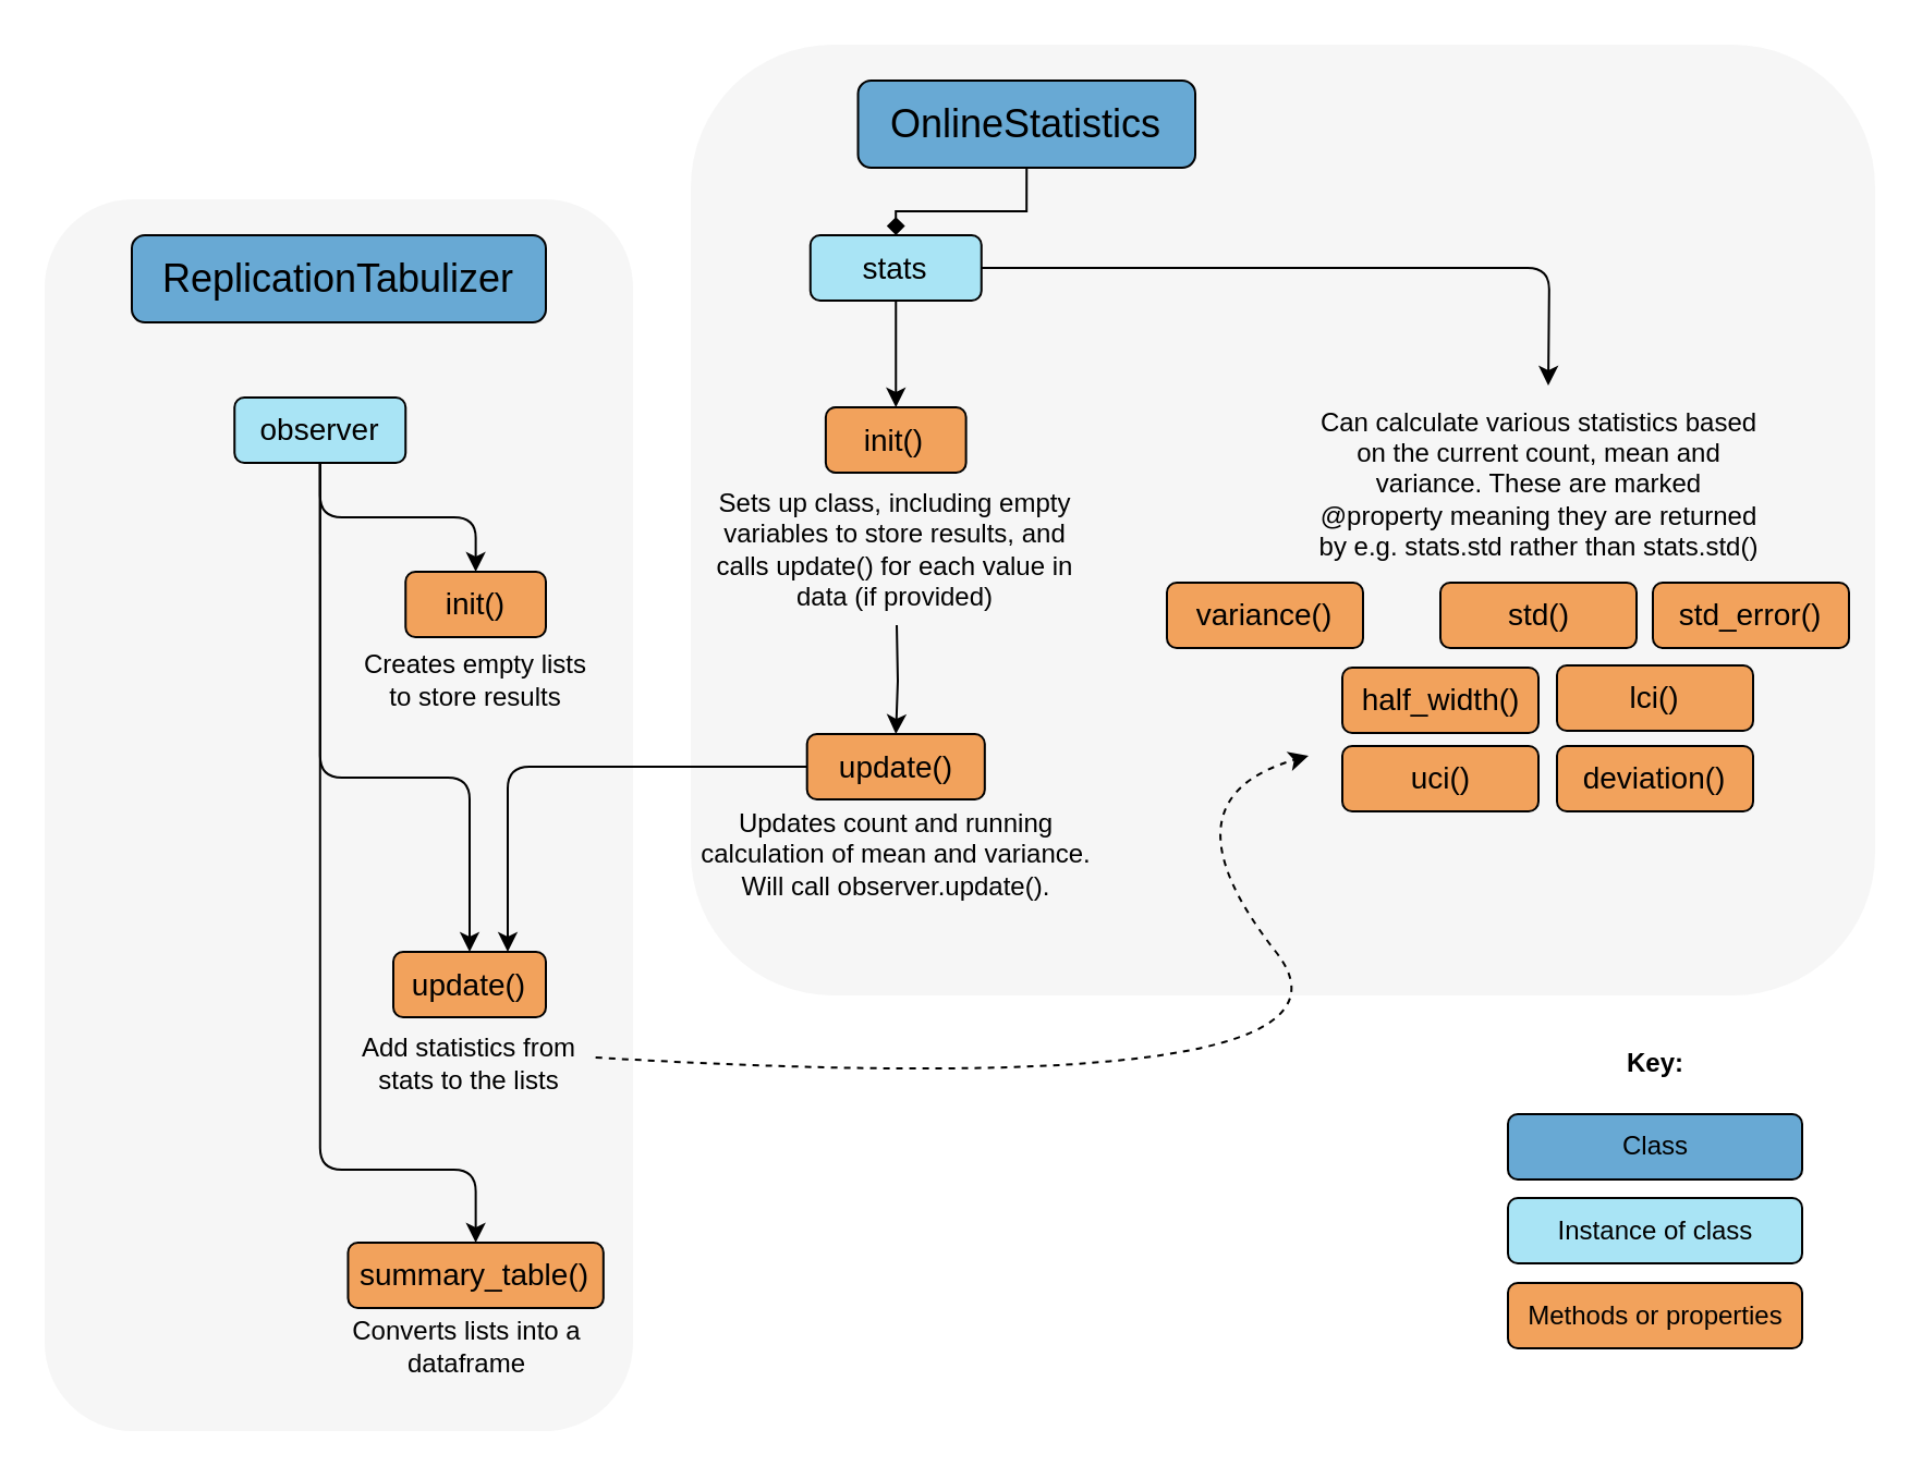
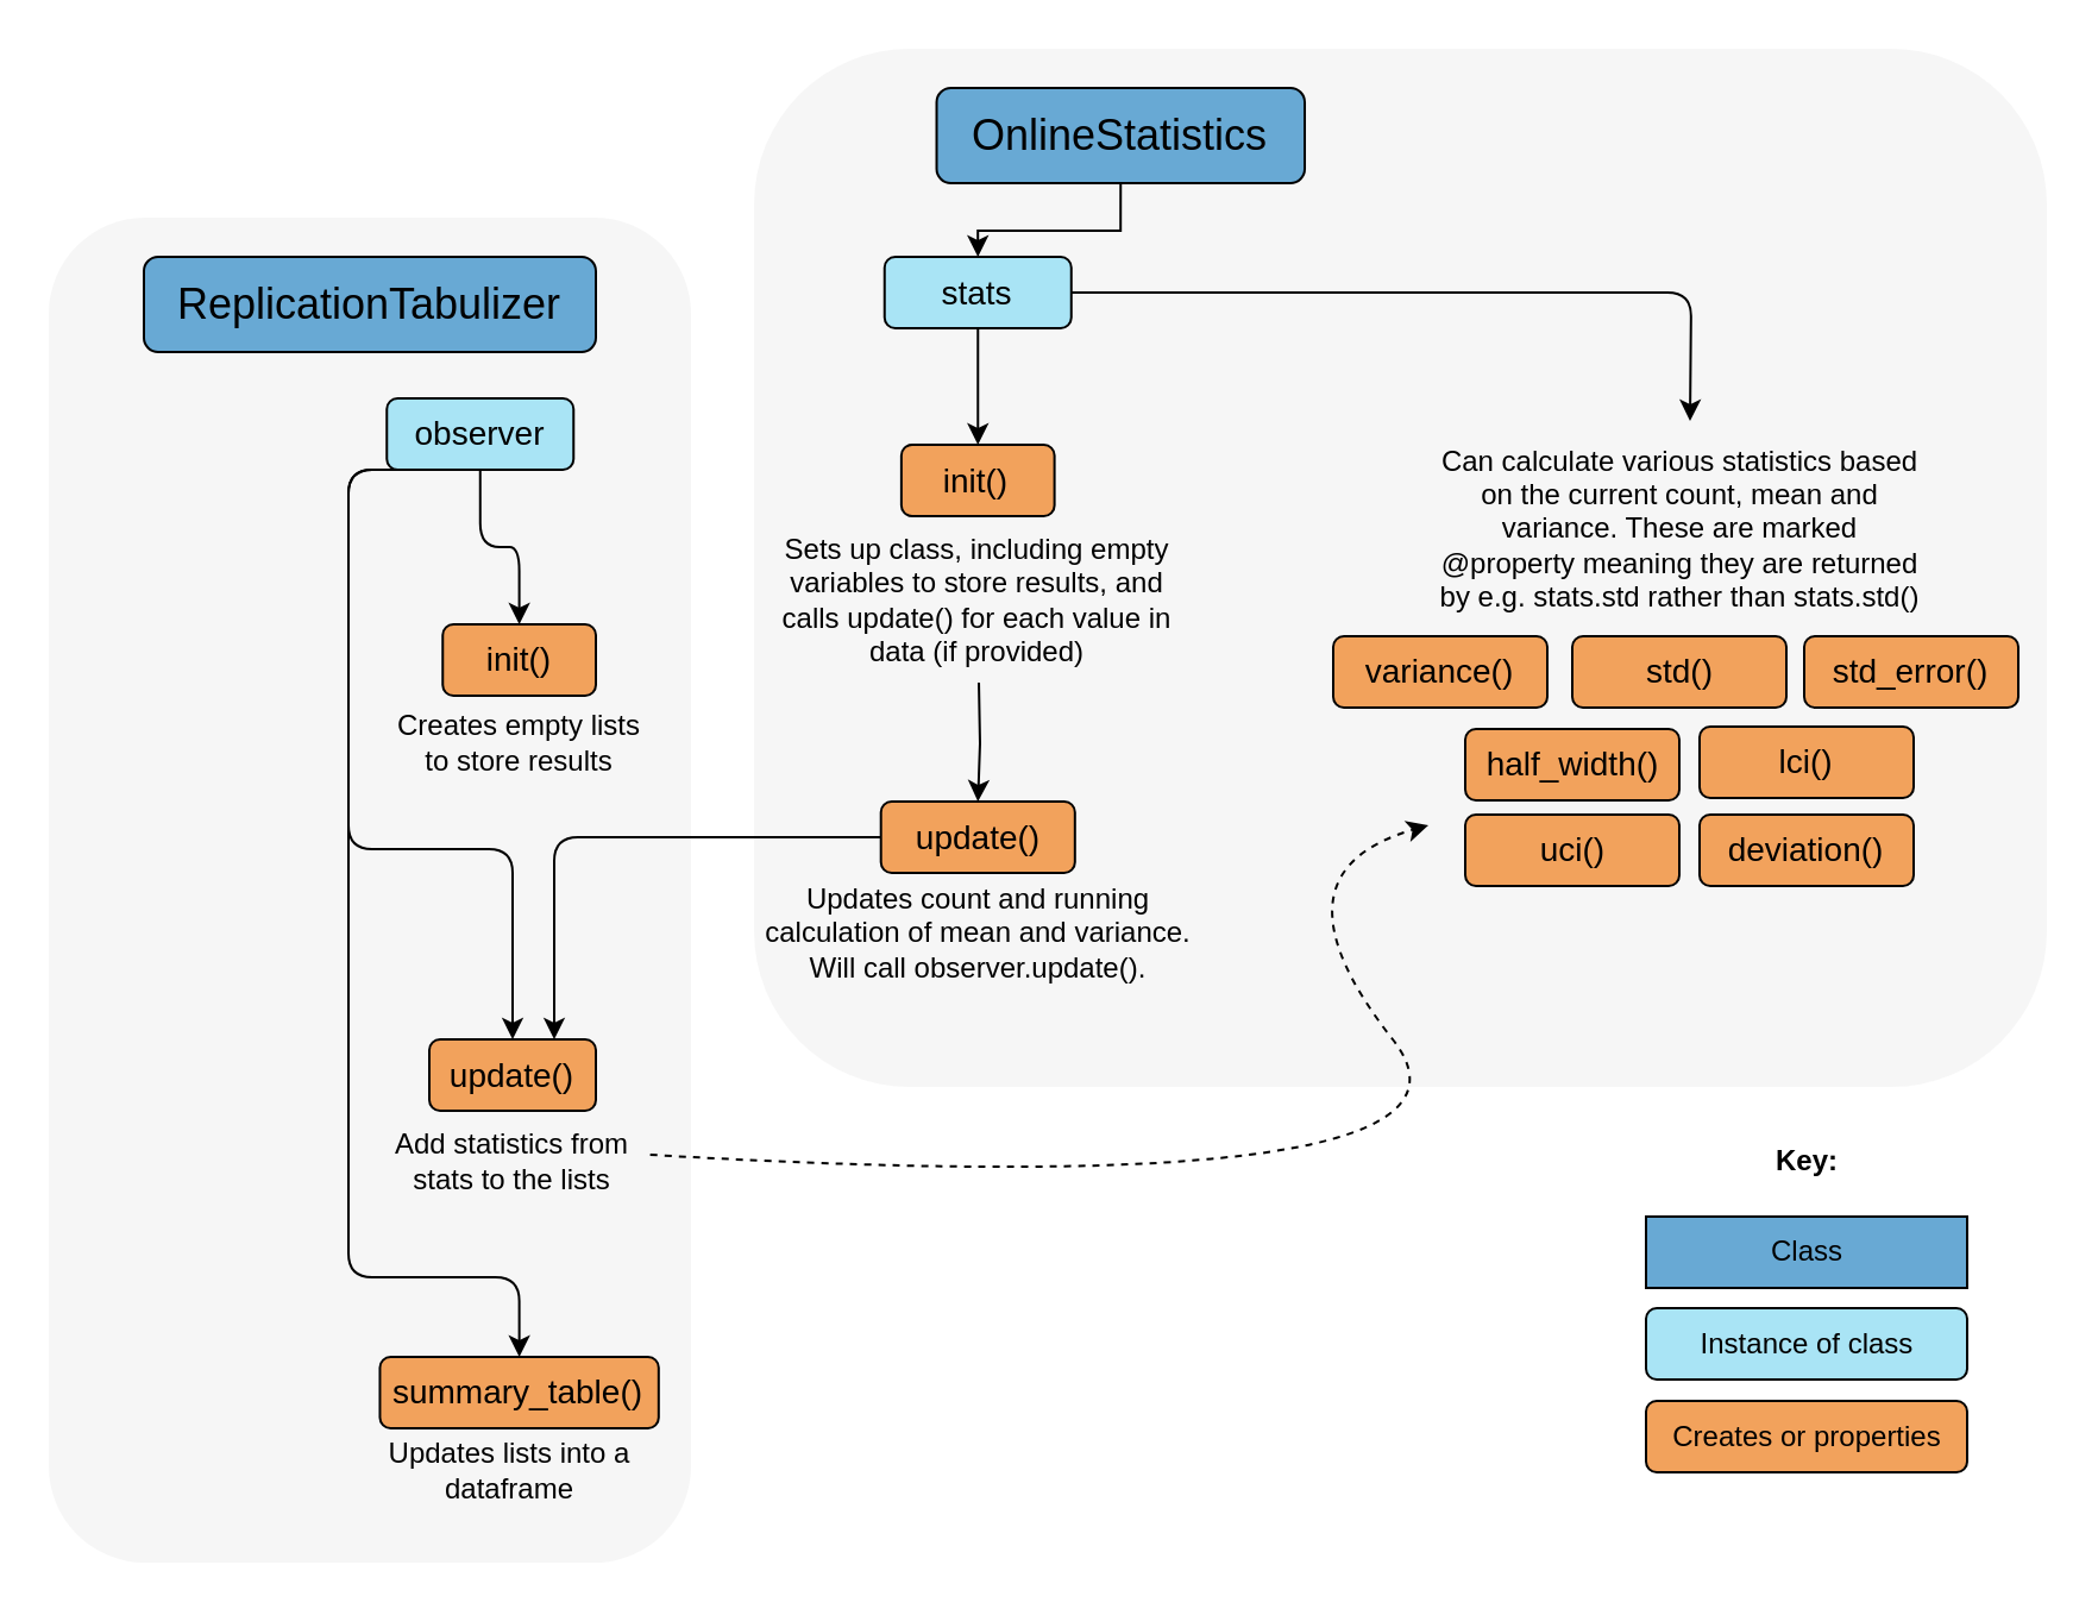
  <mxCell id="0" />
  <mxCell id="1" parent="0" />
  <mxCell id="2" value="" style="rounded=1;whiteSpace=wrap;html=1;strokeColor=none;fillColor=#EEEEEE;fontStyle=1;opacity=50;" vertex="1" parent="1"><mxGeometry x="316.5" y="20" width="543.5" height="436.5" as="geometry" /></mxCell>
  <mxCell id="3" value="" style="rounded=1;whiteSpace=wrap;html=1;strokeColor=none;fillColor=#EEEEEE;fontStyle=1;opacity=50;" parent="1" vertex="1"><mxGeometry x="20" y="91" width="270" height="565.5" as="geometry" /></mxCell>
- <mxCell id="4" style="edgeStyle=orthogonalEdgeStyle;rounded=0;orthogonalLoop=1;jettySize=auto;html=1;exitX=0.5;exitY=1;exitDx=0;exitDy=0;entryX=0.5;entryY=0;entryDx=0;entryDy=0;endArrow=diamond;" edge="1" parent="1" source="5" target="16"><mxGeometry relative="1" as="geometry" /></mxCell>
+ <mxCell id="4" style="edgeStyle=orthogonalEdgeStyle;rounded=0;orthogonalLoop=1;jettySize=auto;html=1;exitX=0.5;exitY=1;exitDx=0;exitDy=0;entryX=0.5;entryY=0;entryDx=0;entryDy=0;" edge="1" parent="1" source="5" target="16"><mxGeometry relative="1" as="geometry" /></mxCell>
  <mxCell id="5" value="&lt;font style=&quot;font-size: 18px;&quot;&gt;OnlineStatistics&lt;/font&gt;" style="rounded=1;whiteSpace=wrap;html=1;fillColor=#68A9D4;" parent="1" vertex="1"><mxGeometry x="393.26" y="36.5" width="154.75" height="40" as="geometry" /></mxCell>
  <mxCell id="6" value="Key:" style="text;html=1;align=center;verticalAlign=middle;whiteSpace=wrap;rounded=1;fontStyle=1;" parent="1" vertex="1"><mxGeometry x="736.5" y="475.5" width="45" height="25" as="geometry" /></mxCell>
- <mxCell id="7" value="Methods or properties" style="rounded=1;whiteSpace=wrap;html=1;fillColor=#F2A25C;" parent="1" vertex="1"><mxGeometry x="691.5" y="588.5" width="135" height="30" as="geometry" /></mxCell>
+ <mxCell id="7" value="Creates or properties" style="rounded=1;whiteSpace=wrap;html=1;fillColor=#F2A25C;" parent="1" vertex="1"><mxGeometry x="691.5" y="588.5" width="135" height="30" as="geometry" /></mxCell>
  <mxCell id="8" value="Instance of class" style="rounded=1;whiteSpace=wrap;html=1;fillColor=#A9E4F5;" parent="1" vertex="1"><mxGeometry x="691.5" y="549.5" width="135" height="30" as="geometry" /></mxCell>
- <mxCell id="9" value="Class" style="rounded=1;whiteSpace=wrap;html=1;fillColor=#68A9D4;" parent="1" vertex="1"><mxGeometry x="691.5" y="511" width="135" height="30" as="geometry" /></mxCell>
+ <mxCell id="9" value="Class" style="whiteSpace=wrap;html=1;fillColor=#68A9D4;rounded=0;" parent="1" vertex="1"><mxGeometry x="691.5" y="511" width="135" height="30" as="geometry" /></mxCell>
  <mxCell id="10" value="" style="curved=1;endArrow=classic;html=1;rounded=1;dashed=1;exitX=1;exitY=0;exitDx=0;exitDy=0;" parent="1" edge="1"><mxGeometry width="50" height="50" relative="1" as="geometry"><mxPoint x="272.82" y="485" as="sourcePoint" /><mxPoint x="600" y="346.5" as="targetPoint" /><Array as="points"><mxPoint x="640" y="506.5" /><mxPoint x="530" y="366.5" /></Array></mxGeometry></mxCell>
  <mxCell id="11" value="&lt;font style=&quot;font-size: 14px;&quot;&gt;init()&lt;/font&gt;" style="rounded=1;whiteSpace=wrap;html=1;fillColor=#F2A25C;" vertex="1" parent="1"><mxGeometry x="378.44" y="186.5" width="64.37" height="30" as="geometry" /></mxCell>
  <mxCell id="12" style="edgeStyle=orthogonalEdgeStyle;rounded=1;orthogonalLoop=1;jettySize=auto;html=1;exitX=0;exitY=0.5;exitDx=0;exitDy=0;entryX=0.75;entryY=0;entryDx=0;entryDy=0;curved=0;" edge="1" parent="1" source="13" target="35"><mxGeometry relative="1" as="geometry" /></mxCell>
  <mxCell id="13" value="&lt;font style=&quot;font-size: 14px;&quot;&gt;update()&lt;/font&gt;" style="rounded=1;whiteSpace=wrap;html=1;fillColor=#F2A25C;" vertex="1" parent="1"><mxGeometry x="369.85" y="336.5" width="81.56" height="30" as="geometry" /></mxCell>
  <mxCell id="14" style="edgeStyle=orthogonalEdgeStyle;rounded=0;orthogonalLoop=1;jettySize=auto;html=1;exitX=0.5;exitY=1;exitDx=0;exitDy=0;entryX=0.5;entryY=0;entryDx=0;entryDy=0;" edge="1" parent="1" source="16" target="11"><mxGeometry relative="1" as="geometry" /></mxCell>
  <mxCell id="15" style="edgeStyle=orthogonalEdgeStyle;rounded=1;orthogonalLoop=1;jettySize=auto;html=1;exitX=1;exitY=0.5;exitDx=0;exitDy=0;curved=0;" edge="1" parent="1" source="16"><mxGeometry relative="1" as="geometry"><mxPoint x="710" y="176.5" as="targetPoint" /></mxGeometry></mxCell>
  <mxCell id="16" value="&lt;font style=&quot;font-size: 14px;&quot;&gt;stats&lt;/font&gt;" style="rounded=1;whiteSpace=wrap;html=1;fillColor=#A9E4F5;" vertex="1" parent="1"><mxGeometry x="371.38" y="107.5" width="78.5" height="30" as="geometry" /></mxCell>
  <mxCell id="17" style="edgeStyle=orthogonalEdgeStyle;rounded=0;orthogonalLoop=1;jettySize=auto;html=1;entryX=0.5;entryY=0;entryDx=0;entryDy=0;" edge="1" parent="1" target="13"><mxGeometry relative="1" as="geometry"><mxPoint x="411.01" y="286.5" as="sourcePoint" /></mxGeometry></mxCell>
  <mxCell id="18" value="Sets up class, including empty variables to store results, and calls update() for each value in data (if provided)" style="text;html=1;align=center;verticalAlign=middle;whiteSpace=wrap;rounded=1;" vertex="1" parent="1"><mxGeometry x="323.13" y="231.5" width="175" height="40" as="geometry" /></mxCell>
  <mxCell id="19" value="Updates count and running calculation of mean and variance.&lt;div&gt;Will call observer.update().&lt;/div&gt;" style="text;html=1;align=center;verticalAlign=middle;whiteSpace=wrap;rounded=1;" vertex="1" parent="1"><mxGeometry x="316.5" y="366.5" width="188.25" height="50" as="geometry" /></mxCell>
- <mxCell id="20" value="&lt;span style=&quot;font-size: 14px;&quot;&gt;variance()&lt;/span&gt;" style="rounded=1;whiteSpace=wrap;html=1;fillColor=#F2A25C;" vertex="1" parent="1"><mxGeometry x="535" y="267" width="90" height="30" as="geometry" /></mxCell>
+ <mxCell id="20" value="&lt;span style=&quot;font-size: 14px;&quot;&gt;variance()&lt;/span&gt;" style="rounded=1;whiteSpace=wrap;html=1;fillColor=#F2A25C;" vertex="1" parent="1"><mxGeometry x="560" y="267" width="90" height="30" as="geometry" /></mxCell>
  <mxCell id="21" value="&lt;span style=&quot;font-size: 14px;&quot;&gt;std()&lt;/span&gt;" style="rounded=1;whiteSpace=wrap;html=1;fillColor=#F2A25C;" vertex="1" parent="1"><mxGeometry x="660.5" y="267" width="90" height="30" as="geometry" /></mxCell>
  <mxCell id="22" value="&lt;span style=&quot;font-size: 14px;&quot;&gt;std_error()&lt;/span&gt;" style="rounded=1;whiteSpace=wrap;html=1;fillColor=#F2A25C;" vertex="1" parent="1"><mxGeometry x="758" y="267" width="90" height="30" as="geometry" /></mxCell>
  <mxCell id="23" value="&lt;span style=&quot;font-size: 14px;&quot;&gt;half_width()&lt;/span&gt;" style="rounded=1;whiteSpace=wrap;html=1;fillColor=#F2A25C;" vertex="1" parent="1"><mxGeometry x="615.5" y="306" width="90" height="30" as="geometry" /></mxCell>
  <mxCell id="24" value="&lt;span style=&quot;font-size: 14px;&quot;&gt;lci()&lt;/span&gt;" style="rounded=1;whiteSpace=wrap;html=1;fillColor=#F2A25C;" vertex="1" parent="1"><mxGeometry x="714" y="305" width="90" height="30" as="geometry" /></mxCell>
  <mxCell id="25" value="&lt;span style=&quot;font-size: 14px;&quot;&gt;uci()&lt;/span&gt;" style="rounded=1;whiteSpace=wrap;html=1;fillColor=#F2A25C;" vertex="1" parent="1"><mxGeometry x="615.5" y="342" width="90" height="30" as="geometry" /></mxCell>
  <mxCell id="26" value="&lt;span style=&quot;font-size: 14px;&quot;&gt;deviation()&lt;/span&gt;" style="rounded=1;whiteSpace=wrap;html=1;fillColor=#F2A25C;" vertex="1" parent="1"><mxGeometry x="714" y="342" width="90" height="30" as="geometry" /></mxCell>
  <mxCell id="27" value="Can calculate various statistics based on the current count, mean and variance. These are marked @property meaning they are returned by e.g. stats.std rather than stats.std()" style="text;html=1;align=center;verticalAlign=middle;whiteSpace=wrap;rounded=1;" vertex="1" parent="1"><mxGeometry x="600.5" y="197" width="210" height="50" as="geometry" /></mxCell>
  <mxCell id="28" value="&lt;font style=&quot;font-size: 18px;&quot;&gt;ReplicationTabulizer&lt;/font&gt;" style="rounded=1;whiteSpace=wrap;html=1;fillColor=#68A9D4;" vertex="1" parent="1"><mxGeometry x="60" y="107.5" width="190" height="40" as="geometry" /></mxCell>
  <mxCell id="29" style="edgeStyle=orthogonalEdgeStyle;shape=connector;curved=0;rounded=1;orthogonalLoop=1;jettySize=auto;html=1;exitX=0.5;exitY=1;exitDx=0;exitDy=0;entryX=0.5;entryY=0;entryDx=0;entryDy=0;strokeColor=default;align=center;verticalAlign=middle;fontFamily=Helvetica;fontSize=11;fontColor=default;labelBackgroundColor=default;endArrow=classic;" edge="1" parent="1" source="32" target="33"><mxGeometry relative="1" as="geometry" /></mxCell>
  <mxCell id="30" style="edgeStyle=orthogonalEdgeStyle;shape=connector;curved=0;rounded=1;orthogonalLoop=1;jettySize=auto;html=1;exitX=0.5;exitY=1;exitDx=0;exitDy=0;entryX=0.5;entryY=0;entryDx=0;entryDy=0;strokeColor=default;align=center;verticalAlign=middle;fontFamily=Helvetica;fontSize=11;fontColor=default;labelBackgroundColor=default;endArrow=classic;" edge="1" parent="1" source="32" target="35"><mxGeometry relative="1" as="geometry"><Array as="points"><mxPoint x="146" y="356.5" /><mxPoint x="215" y="356.5" /></Array></mxGeometry></mxCell>
  <mxCell id="31" style="edgeStyle=orthogonalEdgeStyle;shape=connector;curved=0;rounded=1;orthogonalLoop=1;jettySize=auto;html=1;exitX=0.5;exitY=1;exitDx=0;exitDy=0;entryX=0.5;entryY=0;entryDx=0;entryDy=0;strokeColor=default;align=center;verticalAlign=middle;fontFamily=Helvetica;fontSize=11;fontColor=default;labelBackgroundColor=default;endArrow=classic;" edge="1" parent="1" source="32" target="37"><mxGeometry relative="1" as="geometry"><Array as="points"><mxPoint x="146" y="536.5" /><mxPoint x="218" y="536.5" /></Array></mxGeometry></mxCell>
- <mxCell id="32" value="&lt;font style=&quot;font-size: 14px;&quot;&gt;observer&lt;/font&gt;" style="rounded=1;whiteSpace=wrap;html=1;fillColor=#A9E4F5;" vertex="1" parent="1"><mxGeometry x="107.13" y="182" width="78.5" height="30" as="geometry" /></mxCell>
+ <mxCell id="32" value="&lt;font style=&quot;font-size: 14px;&quot;&gt;observer&lt;/font&gt;" style="rounded=1;whiteSpace=wrap;html=1;fillColor=#A9E4F5;" vertex="1" parent="1"><mxGeometry x="162.13" y="167" width="78.5" height="30" as="geometry" /></mxCell>
  <mxCell id="33" value="&lt;font style=&quot;font-size: 14px;&quot;&gt;init()&lt;/font&gt;" style="rounded=1;whiteSpace=wrap;html=1;fillColor=#F2A25C;" vertex="1" parent="1"><mxGeometry x="185.63" y="262" width="64.37" height="30" as="geometry" /></mxCell>
  <mxCell id="34" value="Creates empty lists to store results" style="text;html=1;align=center;verticalAlign=middle;whiteSpace=wrap;rounded=1;" vertex="1" parent="1"><mxGeometry x="162.82" y="292" width="110" height="40" as="geometry" /></mxCell>
  <mxCell id="35" value="&lt;font style=&quot;font-size: 14px;&quot;&gt;update()&lt;/font&gt;" style="rounded=1;whiteSpace=wrap;html=1;fillColor=#F2A25C;" vertex="1" parent="1"><mxGeometry x="180" y="436.5" width="70" height="30" as="geometry" /></mxCell>
  <mxCell id="36" value="Add statistics from stats to the lists" style="text;html=1;align=center;verticalAlign=middle;whiteSpace=wrap;rounded=1;" vertex="1" parent="1"><mxGeometry x="160" y="468" width="110" height="40" as="geometry" /></mxCell>
  <mxCell id="37" value="&lt;font style=&quot;font-size: 14px;&quot;&gt;summary_table()&lt;/font&gt;" style="rounded=1;whiteSpace=wrap;html=1;fillColor=#F2A25C;" vertex="1" parent="1"><mxGeometry x="159.23" y="570" width="117.18" height="30" as="geometry" /></mxCell>
- <mxCell id="38" value="Converts lists into a dataframe" style="text;html=1;align=center;verticalAlign=middle;whiteSpace=wrap;rounded=1;" vertex="1" parent="1"><mxGeometry x="159.23" y="597" width="110" height="41.5" as="geometry" /></mxCell>
+ <mxCell id="38" value="Updates lists into a dataframe" style="text;html=1;align=center;verticalAlign=middle;whiteSpace=wrap;rounded=1;" vertex="1" parent="1"><mxGeometry x="159.23" y="597" width="110" height="41.5" as="geometry" /></mxCell>
